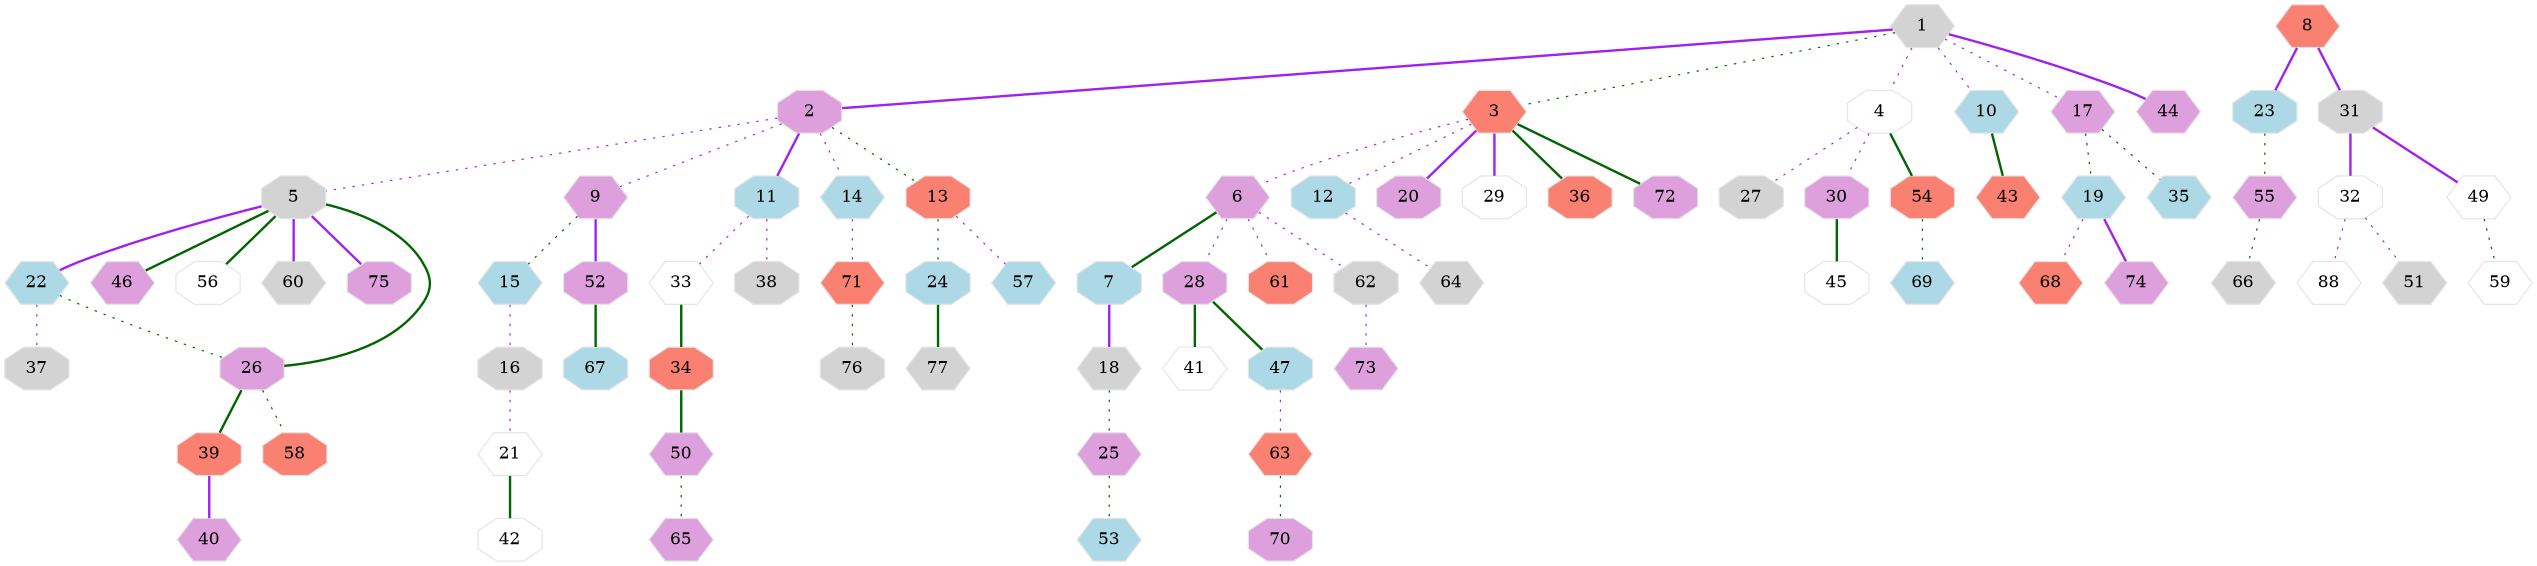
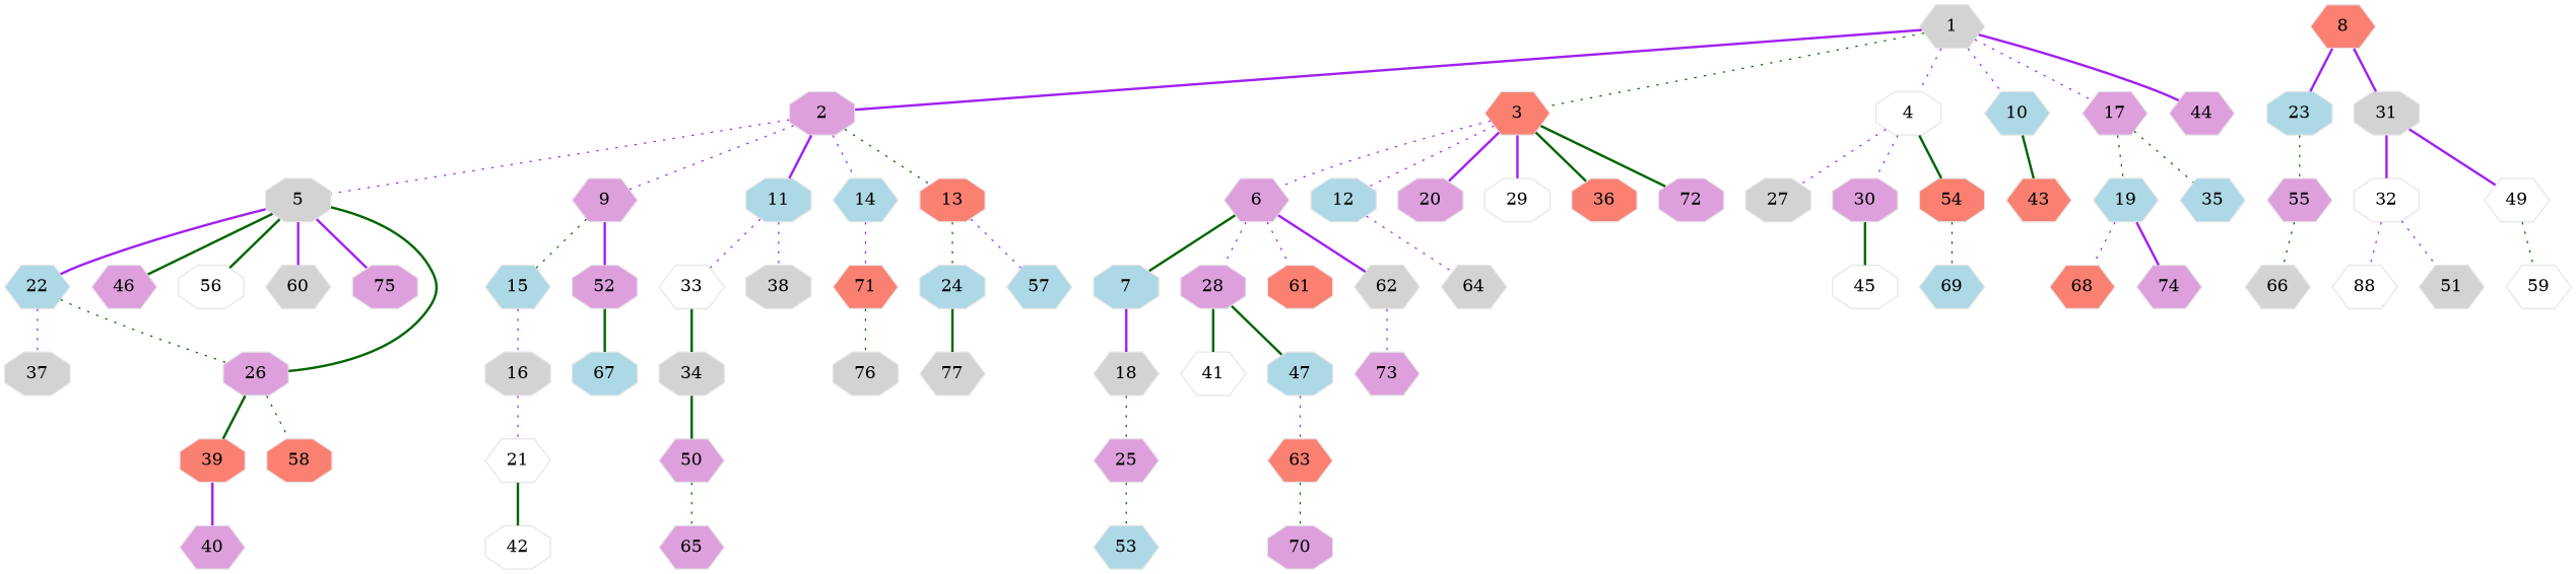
  graph {
    node [color=gray90 fillcolor=plum shape=hexagon style=filled]
    edge [color=purple style=dotted]
    1 [fillcolor=lightgrey]
    2 [shape=octagon]
    3 [fillcolor=salmon]
    4 [fillcolor=white shape=octagon]
    10 [fillcolor=lightblue]
    17
    44
    5 [fillcolor=lightgrey shape=octagon]
    9
    11 [fillcolor=lightblue shape=octagon]
    14 [fillcolor=lightblue]
    13 [fillcolor=salmon shape=octagon]
    6
    12 [fillcolor=lightblue shape=octagon]
    20 [shape=octagon]
    29 [fillcolor=white shape=octagon]
    36 [fillcolor=salmon shape=octagon]
    72 [shape=octagon]
    27 [fillcolor=lightgrey shape=octagon]
    30 [shape=octagon]
    54 [fillcolor=salmon shape=octagon]
    43 [fillcolor=salmon]
    19 [fillcolor=lightblue]
    35 [fillcolor=lightblue]
    22 [fillcolor=lightblue]
    46
    56 [fillcolor=white shape=octagon]
    60 [fillcolor=lightgrey]
    75 [shape=octagon]
    26 [shape=octagon]
    15 [fillcolor=lightblue]
    52 [shape=octagon]
    33 [fillcolor=white]
    38 [fillcolor=lightgrey shape=octagon]
    71 [fillcolor=salmon]
    7 [fillcolor=lightblue shape=octagon]
    28 [shape=octagon]
    61 [fillcolor=salmon shape=octagon]
-   62 [fillcolor=lightgrey shape=octagon]
+   62 [fillcolor=lightgrey]
    64 [fillcolor=lightgrey]
    45 [fillcolor=white shape=octagon]
    69 [fillcolor=lightblue]
    8 [fillcolor=salmon]
    23 [fillcolor=lightblue shape=octagon]
    31 [fillcolor=lightgrey shape=octagon]
    37 [fillcolor=lightgrey shape=octagon]
    18 [fillcolor=lightgrey]
    41 [fillcolor=white]
    47 [fillcolor=lightblue shape=octagon]
    73
    25
    55
    32 [fillcolor=white shape=octagon]
    49 [fillcolor=white]
    16 [fillcolor=lightgrey shape=octagon]
    67 [fillcolor=lightblue shape=octagon]
    24 [fillcolor=lightblue shape=octagon]
    57 [fillcolor=lightblue]
-   34 [fillcolor=salmon shape=octagon]
+   34 [fillcolor=lightgrey shape=octagon]
    77 [fillcolor=lightgrey]
    76 [fillcolor=lightgrey shape=octagon]
    21 [fillcolor=white]
    42 [fillcolor=white shape=octagon]
    68 [fillcolor=salmon]
    74
    53 [fillcolor=lightblue]
    39 [fillcolor=salmon shape=octagon]
    58 [fillcolor=salmon shape=octagon]
    66 [fillcolor=lightgrey]
    40
    63 [fillcolor=salmon]
    n72 [fillcolor=white label=88]
    51 [fillcolor=lightgrey]
    59 [fillcolor=white]
    50
    65
    70 [shape=octagon]
    1 -- 2 [style=bold]
    1 -- 3 [color=darkgreen]
    1 -- 4
    1 -- 10
    1 -- 17
    1 -- 44 [style=bold]
    2 -- 5
    2 -- 9
    2 -- 11 [style=bold]
    2 -- 14
    2 -- 13 [color=darkgreen]
    3 -- 6
    3 -- 12
    3 -- 20 [style=bold]
    3 -- 29 [style=bold]
    3 -- 36 [color=darkgreen style=bold]
    3 -- 72 [color=darkgreen style=bold]
    4 -- 27
    4 -- 30
    4 -- 54 [color=darkgreen style=bold]
    10 -- 43 [color=darkgreen style=bold]
    17 -- 19 [color=darkgreen]
    17 -- 35 [color=darkgreen]
    5 -- 22 [style=bold]
    5 -- 46 [color=darkgreen style=bold]
    5 -- 56 [color=darkgreen style=bold]
    5 -- 60 [style=bold]
    5 -- 75 [style=bold]
    5 -- 26 [color=darkgreen style=bold]
    9 -- 15 [color=darkgreen]
    9 -- 52 [style=bold]
    11 -- 33
    11 -- 38
    14 -- 71
    13 -- 24 [color=darkgreen]
    13 -- 57
    6 -- 7 [color=darkgreen style=bold]
    6 -- 28
    6 -- 61
-   6 -- 62
+   6 -- 62 [style=bold]
    12 -- 64
    30 -- 45 [color=darkgreen style=bold]
    54 -- 69 [color=darkgreen]
    19 -- 68
    19 -- 74 [style=bold]
    22 -- 26 [color=darkgreen]
    22 -- 37
    26 -- 39 [color=darkgreen style=bold]
    26 -- 58 [color=darkgreen]
    15 -- 16
    52 -- 67 [color=darkgreen style=bold]
    33 -- 34 [color=darkgreen style=bold]
    71 -- 76 [color=darkgreen]
    7 -- 18 [style=bold]
    28 -- 41 [color=darkgreen style=bold]
    28 -- 47 [color=darkgreen style=bold]
    62 -- 73
    8 -- 23 [style=bold]
    8 -- 31 [style=bold]
    23 -- 55 [color=darkgreen]
    31 -- 32 [style=bold]
    31 -- 49 [style=bold]
    18 -- 25 [color=darkgreen]
    47 -- 63
    25 -- 53 [color=darkgreen]
    55 -- 66 [color=darkgreen]
    32 -- n72
    32 -- 51
    49 -- 59 [color=darkgreen]
    16 -- 21
    24 -- 77 [color=darkgreen style=bold]
    34 -- 50 [color=darkgreen style=bold]
    21 -- 42 [color=darkgreen style=bold]
    39 -- 40 [style=bold]
    63 -- 70 [color=darkgreen]
    50 -- 65 [color=darkgreen]
  }
